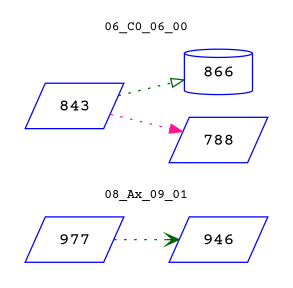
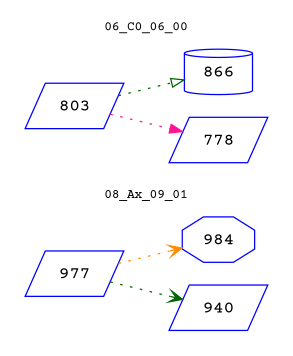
  digraph {
    fontname="Courier Prime"
    rankdir=LR
    node [color=blue fontname="Courier Prime" shape=parallelogram]
    edge [arrowhead=vee color=darkgreen fontname="Courier Prime" style=dotted]
    n1 [label=977]
-   n2 [label=946]
-   n4 [label=843]
-   n5 [label=788]
+   n2 [label=940]
+   n3 [label=984 shape=octagon]
+   n4 [label=803]
+   n5 [label=778]
    n6 [label=866 shape=cylinder]
    subgraph cluster_1 {
      color=white
      fontsize=10
      label="08_Ax_09_01"
      n1
      n2
+     n3
    }
    subgraph cluster_2 {
      color=white
      fontsize=10
      label="06_C0_06_00"
      n4
      n5
      n6
    }
    n1 -> n2
+   n1 -> n3 [color=darkorange]
    n4 -> n5 [arrowhead=normal color=deeppink]
    n4 -> n6 [arrowhead=onormal]
  }
